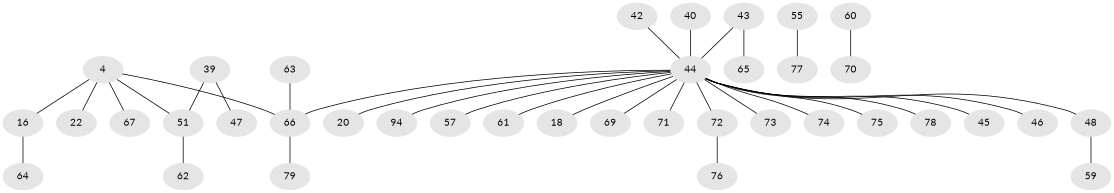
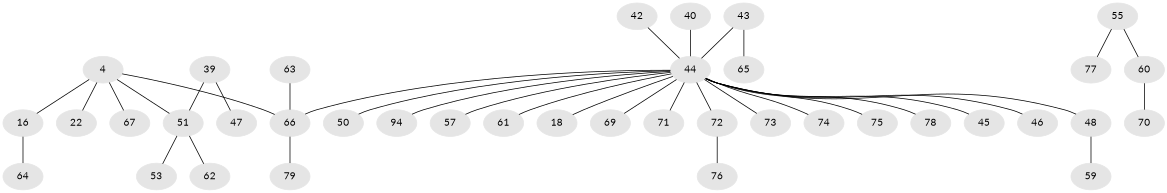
  graph {
    fontname=Lato
    node [color=gray90 fontname=Lato style=filled]
    edge [fontname=Lato]
    16 [super="+6"]
    64
    4
    22 [super="+18"]
    51 [super="+49+37"]
    66 [super="+58"]
    67 [super="+28"]
+   53
    62
    79
    77 [super="+41"]
    39
    47
    40 [super="+21"]
    44 [super="+38"]
    45
    46
    48
-   50 [label=20]
+   50
    n20 [label=94]
    57
    61
    n23 [label=18]
    69
    71
    72
    73
    74
    75
    78
    42
    43
    65
    59
    76
    55
    60
    70
    63
    16 -- 64
    4 -- 16 [weight=2]
    4 -- 22
    4 -- 51
    4 -- 66
    4 -- 67
+   51 -- 53
    51 -- 62
    66 -- 79
    39 -- 51
    39 -- 47
    40 -- 44
    44 -- 66
    44 -- 45
    44 -- 46
    44 -- 48
    44 -- 50
    44 -- n20
    44 -- 57
    44 -- 61
    44 -- n23
    44 -- 69
    44 -- 71
    44 -- 72
    44 -- 73
    44 -- 74
    44 -- 75
    44 -- 78
    48 -- 59
    72 -- 76
    42 -- 44
    43 -- 44
    43 -- 65
    55 -- 77
+   55 -- 60
    60 -- 70
    63 -- 66
  }
